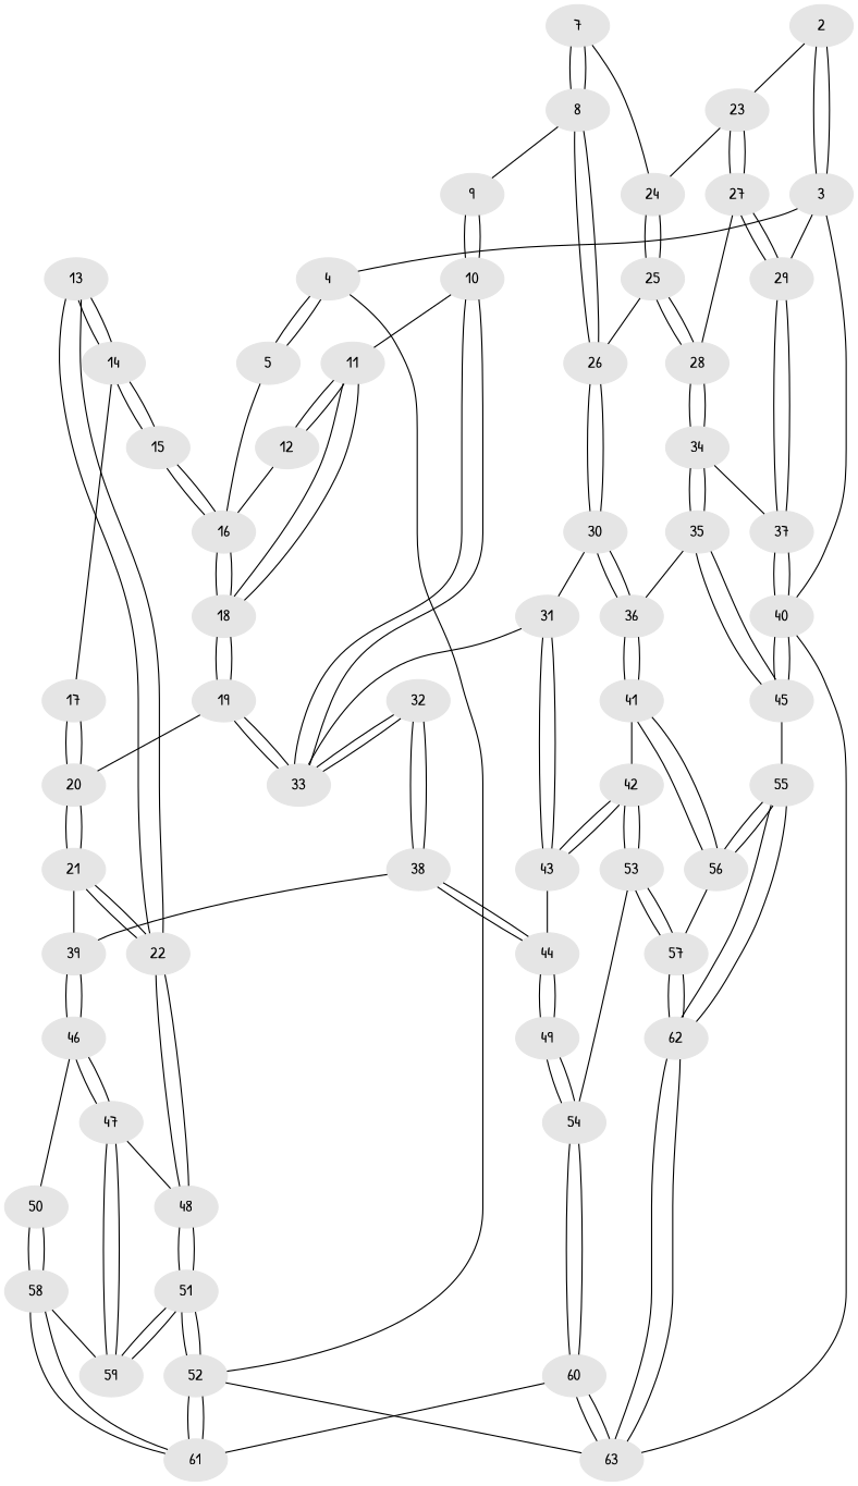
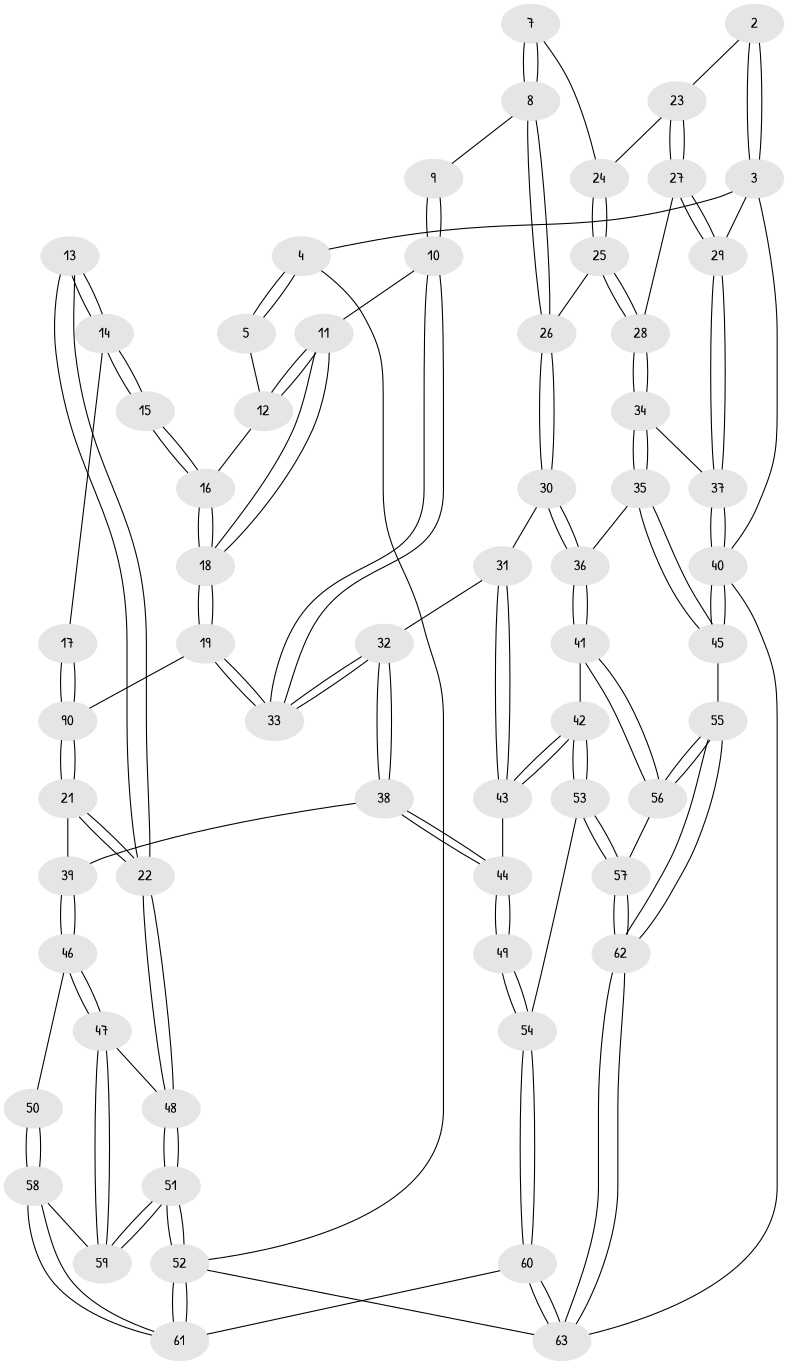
  graph {
    fontname="Patrick Hand"
    node [color=gray90 fontname="Patrick Hand" style=filled]
    edge [fontname="Patrick Hand"]
    2
    3
    23
    7
    8
    24
    4
    29
    40
    27
    5
    52
    37
    45
    63
    12
    13
    14
    22
    61
    16
    9
    10
    26
    25
    30
    11
    33
    18
    19
    15
    17
    48
-   20
+   20 [label=90]
    21
    39
    46
    51
    28
    34
    31
    36
    35
    32
    43
    41
    38
    44
    55
    42
    56
    49
    47
    50
    53
    57
    54
    62
    59
    58
    60
    2 -- 3
    2 -- 3
    2 -- 23
    3 -- 4
    3 -- 29
    3 -- 40
    23 -- 24
    23 -- 27
    23 -- 27
    7 -- 8
    7 -- 8
    7 -- 24
    8 -- 9
    8 -- 26
    8 -- 26
    24 -- 25
    24 -- 25
    4 -- 5
    4 -- 5
    4 -- 52
    29 -- 37
    29 -- 37
    40 -- 45
    40 -- 45
    40 -- 63
    27 -- 29
    27 -- 29
    27 -- 28
-   5 -- 16
+   5 -- 12
    52 -- 63
    52 -- 61
    52 -- 61
    37 -- 40
    37 -- 40
    45 -- 55
    12 -- 16
    13 -- 14
    13 -- 14
    13 -- 22
    13 -- 22
    14 -- 15
    14 -- 15
    14 -- 17
    22 -- 48
    22 -- 48
    16 -- 18
    16 -- 18
    9 -- 10
    9 -- 10
    10 -- 11
    10 -- 33
    10 -- 33
    26 -- 30
    26 -- 30
    25 -- 26
    25 -- 28
    25 -- 28
    30 -- 31
    30 -- 36
    30 -- 36
    11 -- 12
    11 -- 12
    11 -- 18
    11 -- 18
    18 -- 19
    18 -- 19
    19 -- 33
    19 -- 33
    19 -- 20
    15 -- 16
    15 -- 16
    17 -- 20
    17 -- 20
    48 -- 51
    48 -- 51
    20 -- 21
    20 -- 21
    21 -- 22
    21 -- 22
    21 -- 39
    39 -- 46
    39 -- 46
    46 -- 47
    46 -- 47
    46 -- 50
    51 -- 52
    51 -- 52
    51 -- 59
    51 -- 59
    28 -- 34
    28 -- 34
    34 -- 37
    34 -- 35
    34 -- 35
-   31 -- 33
+   31 -- 32
    31 -- 43
    31 -- 43
    36 -- 41
    36 -- 41
    35 -- 45
    35 -- 45
    35 -- 36
    32 -- 33
    32 -- 33
    32 -- 38
    32 -- 38
    43 -- 44
    41 -- 42
    41 -- 56
    41 -- 56
    38 -- 39
    38 -- 44
    38 -- 44
    44 -- 49
    44 -- 49
    55 -- 56
    55 -- 56
    55 -- 62
    55 -- 62
    42 -- 43
    42 -- 43
    42 -- 53
    42 -- 53
    56 -- 57
    49 -- 54
    49 -- 54
    47 -- 48
    47 -- 59
    47 -- 59
    50 -- 58
    50 -- 58
    53 -- 57
    53 -- 57
    53 -- 54
    57 -- 62
    57 -- 62
    54 -- 60
    54 -- 60
    62 -- 63
    62 -- 63
    58 -- 61
    58 -- 61
    58 -- 59
    60 -- 63
    60 -- 63
    60 -- 61
  }
